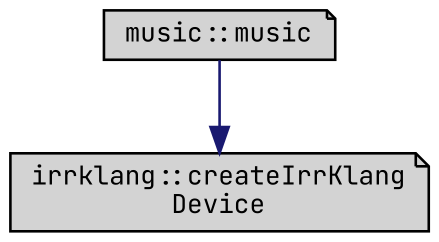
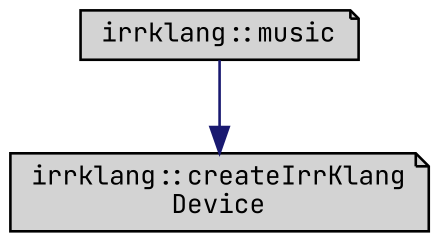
  digraph {
    rankdir=TB
    fontname="JetBrains Mono"
    node [color=black fillcolor=lightgrey fontname="JetBrains Mono" fontsize=10 shape=note style=filled]
-   n1 [fontcolor=black height=0.2 label="music::music" width=0.4]
+   n1 [fontcolor=black height=0.2 label="irrklang::music" width=0.4]
    n2 [height=0.2 label="irrklang::createIrrKlang\lDevice" width=0.4]
    n1 -> n2 [color=midnightblue fontname="JetBrains Mono" fontsize=10 labelfontname=Helvetica labelfontsize=10 style=solid]
  }
